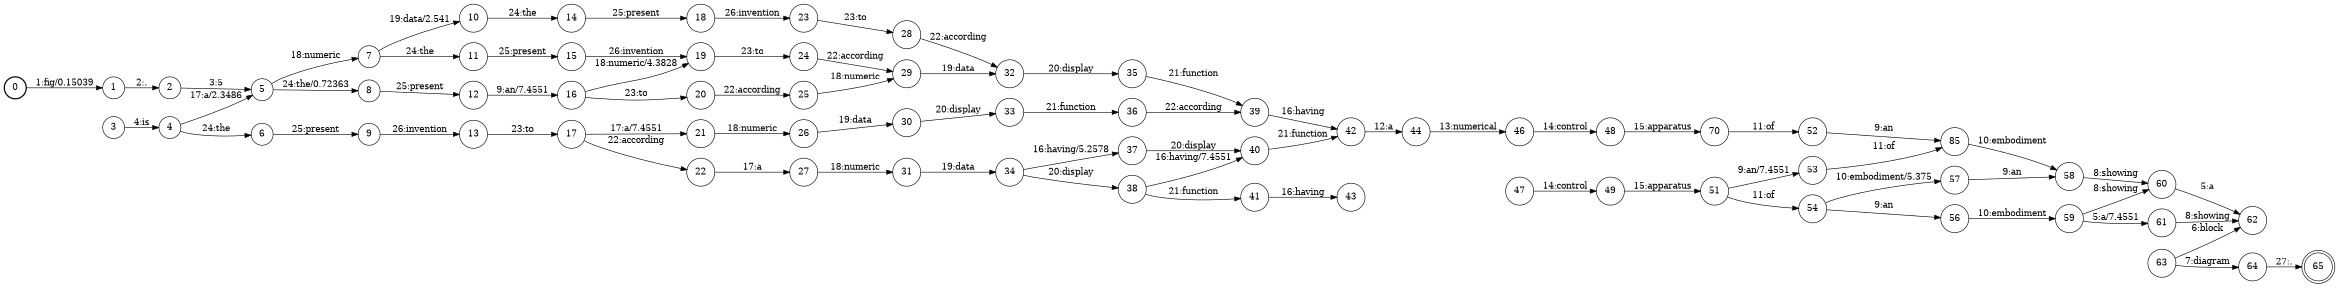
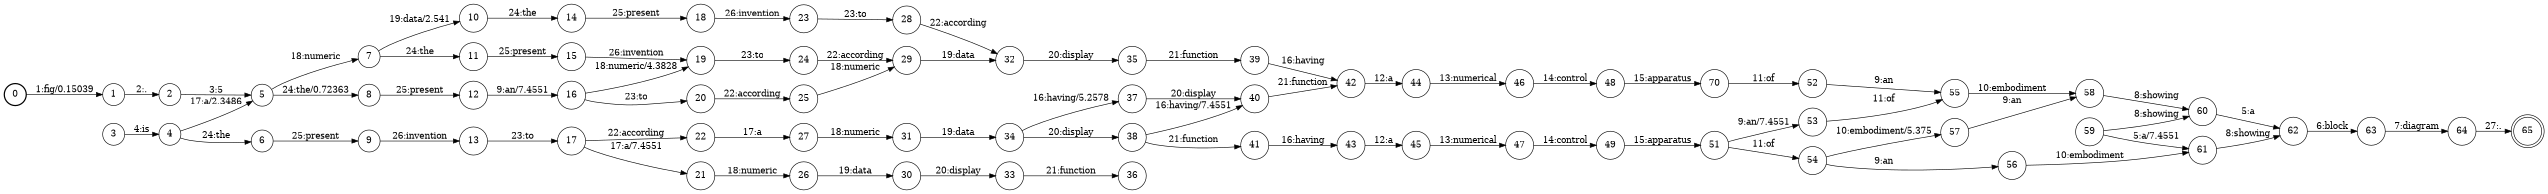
  digraph {
    nodesep=0.25
    rankdir=LR
    ranksep=0.4
    node [fontsize=14 shape=circle style=solid]
    edge [fontsize=14]
    n1 [label=0 style=bold]
    n2 [label=1]
    n3 [label=2]
    n4 [label=5]
    n5 [label=3]
    n6 [label=4]
    n7 [label=6]
    n8 [label=7]
    n9 [label=8]
    n10 [label=9]
    n11 [label=10]
    n12 [label=11]
    n13 [label=12]
    n14 [label=13]
    n15 [label=14]
    n16 [label=15]
    n17 [label=16]
    n18 [label=17]
    n19 [label=18]
    n20 [label=19]
    n21 [label=20]
    n22 [label=21]
    n23 [label=22]
    n24 [label=23]
    n25 [label=24]
    n26 [label=25]
    n27 [label=26]
    n28 [label=27]
    n29 [label=28]
    n30 [label=29]
    n31 [label=30]
    n32 [label=31]
    n33 [label=32]
    n34 [label=33]
    n35 [label=34]
    n36 [label=35]
    n37 [label=36]
    n38 [label=37]
    n39 [label=38]
    n40 [label=39]
    n41 [label=40]
    n42 [label=41]
    n43 [label=42]
    n44 [label=43]
    n45 [label=44]
+   n46 [label=45]
    n47 [label=46]
    n48 [label=47]
    n49 [label=48]
    n50 [label=49]
    n51 [label=70]
    n52 [label=51]
    n53 [label=52]
    n54 [label=53]
    n55 [label=54]
-   n56 [label=85]
+   n56 [label=55]
    n57 [label=56]
    n58 [label=57]
    n59 [label=58]
    n60 [label=59]
    n61 [label=60]
    n62 [label=61]
    n63 [label=62]
    n64 [label=63]
    n65 [label=64]
    n66 [label=65 shape=doublecircle]
    n1 -> n2 [label="1:fig/0.15039"]
    n2 -> n3 [label="2:."]
    n3 -> n4 [label="3:5"]
    n4 -> n8 [label="18:numeric"]
    n4 -> n9 [label="24:the/0.72363"]
    n5 -> n6 [label="4:is"]
    n6 -> n4 [label="17:a/2.3486"]
    n6 -> n7 [label="24:the"]
    n7 -> n10 [label="25:present"]
    n8 -> n11 [label="19:data/2.541"]
    n8 -> n12 [label="24:the"]
    n9 -> n13 [label="25:present"]
    n10 -> n14 [label="26:invention"]
    n11 -> n15 [label="24:the"]
    n12 -> n16 [label="25:present"]
    n13 -> n17 [label="9:an/7.4551"]
    n14 -> n18 [label="23:to"]
    n15 -> n19 [label="25:present"]
    n16 -> n20 [label="26:invention"]
    n17 -> n20 [label="18:numeric/4.3828"]
    n17 -> n21 [label="23:to"]
    n18 -> n22 [label="17:a/7.4551"]
    n18 -> n23 [label="22:according"]
    n19 -> n24 [label="26:invention"]
    n20 -> n25 [label="23:to"]
    n21 -> n26 [label="22:according"]
    n22 -> n27 [label="18:numeric"]
    n23 -> n28 [label="17:a"]
    n24 -> n29 [label="23:to"]
    n25 -> n30 [label="22:according"]
    n26 -> n30 [label="18:numeric"]
    n27 -> n31 [label="19:data"]
    n28 -> n32 [label="18:numeric"]
    n29 -> n33 [label="22:according"]
    n30 -> n33 [label="19:data"]
    n31 -> n34 [label="20:display"]
    n32 -> n35 [label="19:data"]
    n33 -> n36 [label="20:display"]
    n34 -> n37 [label="21:function"]
    n35 -> n38 [label="16:having/5.2578"]
    n35 -> n39 [label="20:display"]
    n36 -> n40 [label="21:function"]
-   n37 -> n40 [label="22:according"]
    n38 -> n41 [label="20:display"]
    n39 -> n41 [label="16:having/7.4551"]
    n39 -> n42 [label="21:function"]
    n40 -> n43 [label="16:having"]
    n41 -> n43 [label="21:function"]
    n42 -> n44 [label="16:having"]
    n43 -> n45 [label="12:a"]
+   n44 -> n46 [label="12:a"]
    n45 -> n47 [label="13:numerical"]
+   n46 -> n48 [label="13:numerical"]
    n47 -> n49 [label="14:control"]
    n48 -> n50 [label="14:control"]
    n49 -> n51 [label="15:apparatus"]
    n50 -> n52 [label="15:apparatus"]
    n51 -> n53 [label="11:of"]
    n52 -> n54 [label="9:an/7.4551"]
    n52 -> n55 [label="11:of"]
    n53 -> n56 [label="9:an"]
    n54 -> n56 [label="11:of"]
    n55 -> n57 [label="9:an"]
    n55 -> n58 [label="10:embodiment/5.375"]
    n56 -> n59 [label="10:embodiment"]
-   n57 -> n60 [label="10:embodiment"]
+   n57 -> n62 [label="10:embodiment"]
    n58 -> n59 [label="9:an"]
    n59 -> n61 [label="8:showing"]
    n60 -> n61 [label="8:showing"]
    n60 -> n62 [label="5:a/7.4551"]
    n61 -> n63 [label="5:a"]
    n62 -> n63 [label="8:showing"]
-   n64 -> n63 [label="6:block"]
+   n63 -> n64 [label="6:block"]
    n64 -> n65 [label="7:diagram"]
    n65 -> n66 [label="27:."]
  }
